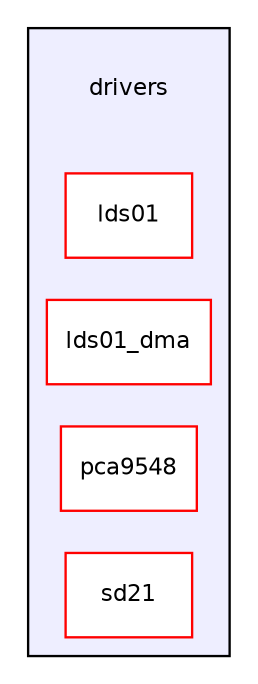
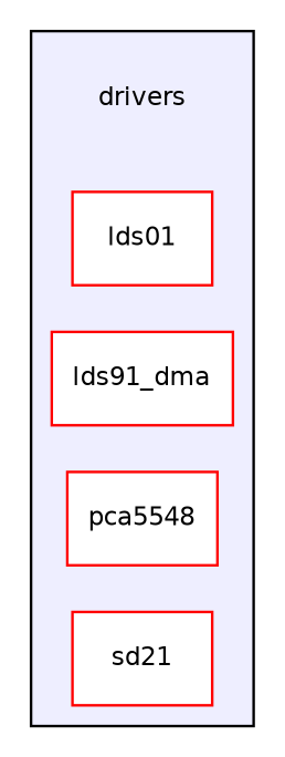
  digraph {
    compound=true
    rankdir=LR
    node [fontname=Helvetica fontsize=10 shape=box color=red fillcolor=white style=filled]
    n1 [label=drivers shape=plaintext color="" fillcolor="" style=""]
    n2 [label=lds01]
-   n3 [label=lds01_dma]
-   n4 [label=pca9548]
+   n3 [label=lds91_dma]
+   n4 [label=pca5548]
    n5 [label=sd21]
    subgraph cluster_1 {
      bgcolor="#eeeeff"
      pencolor=black
      n1
      n2
      n3
      n4
      n5
    }
  }
